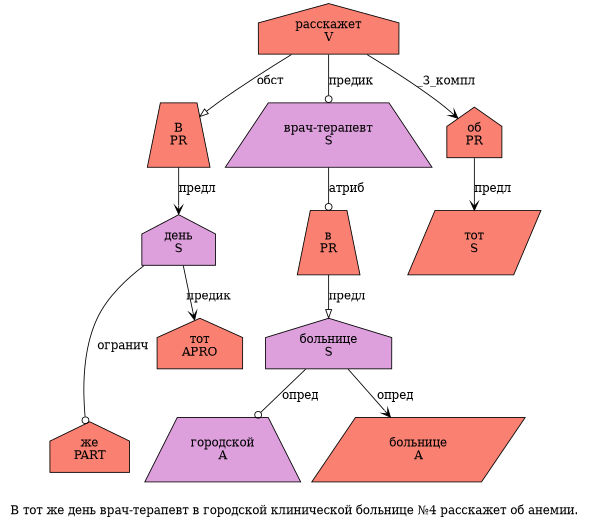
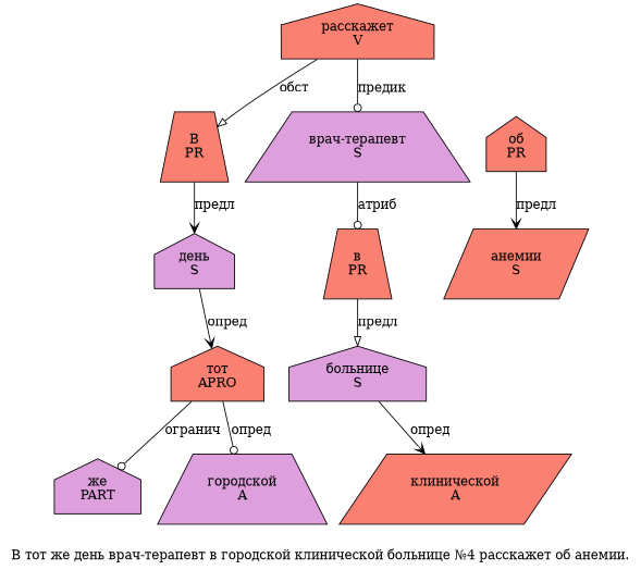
  digraph {
    label="В тот же день врач-терапевт в городской клинической больнице №4 расскажет об анемии."
    node [fillcolor=salmon penwidth=1 shape=house style=filled]
    edge [arrowhead=vee]
    n1 [label="В\nPR" shape=trapezium]
    n2 [fillcolor=plum label="день\nS"]
    n3 [label="тот\nAPRO"]
-   n4 [label="же\nPART"]
+   n4 [fillcolor=plum label="же\nPART"]
    n5 [fillcolor=plum label="врач-терапевт\nS" shape=trapezium]
    n6 [label="в\nPR" shape=trapezium]
    n7 [fillcolor=plum label="больнице\nS"]
    n8 [fillcolor=plum label="городской\nA" shape=trapezium]
-   n9 [label="больнице\nA" shape=parallelogram]
+   n9 [label="клинической\nA" shape=parallelogram]
    n10 [label="расскажет\nV"]
    n11 [label="об\nPR"]
-   n12 [label="тот\nS" shape=parallelogram]
+   n12 [label="анемии\nS" shape=parallelogram]
    n1 -> n2 [label="предл"]
-   n2 -> n3 [label="предик"]
-   n2 -> n4 [arrowhead=odot label="огранич"]
+   n2 -> n3 [label="опред"]
+   n3 -> n4 [arrowhead=odot label="огранич"]
    n5 -> n6 [arrowhead=odot label="атриб"]
    n6 -> n7 [arrowhead=onormal label="предл"]
-   n7 -> n8 [arrowhead=odot label="опред"]
+   n3 -> n8 [arrowhead=odot label="опред"]
    n7 -> n9 [label="опред"]
    n10 -> n1 [arrowhead=onormal label="обст"]
    n10 -> n5 [arrowhead=odot label="предик"]
-   n10 -> n11 [label="_3_компл"]
    n11 -> n12 [label="предл"]
  }
